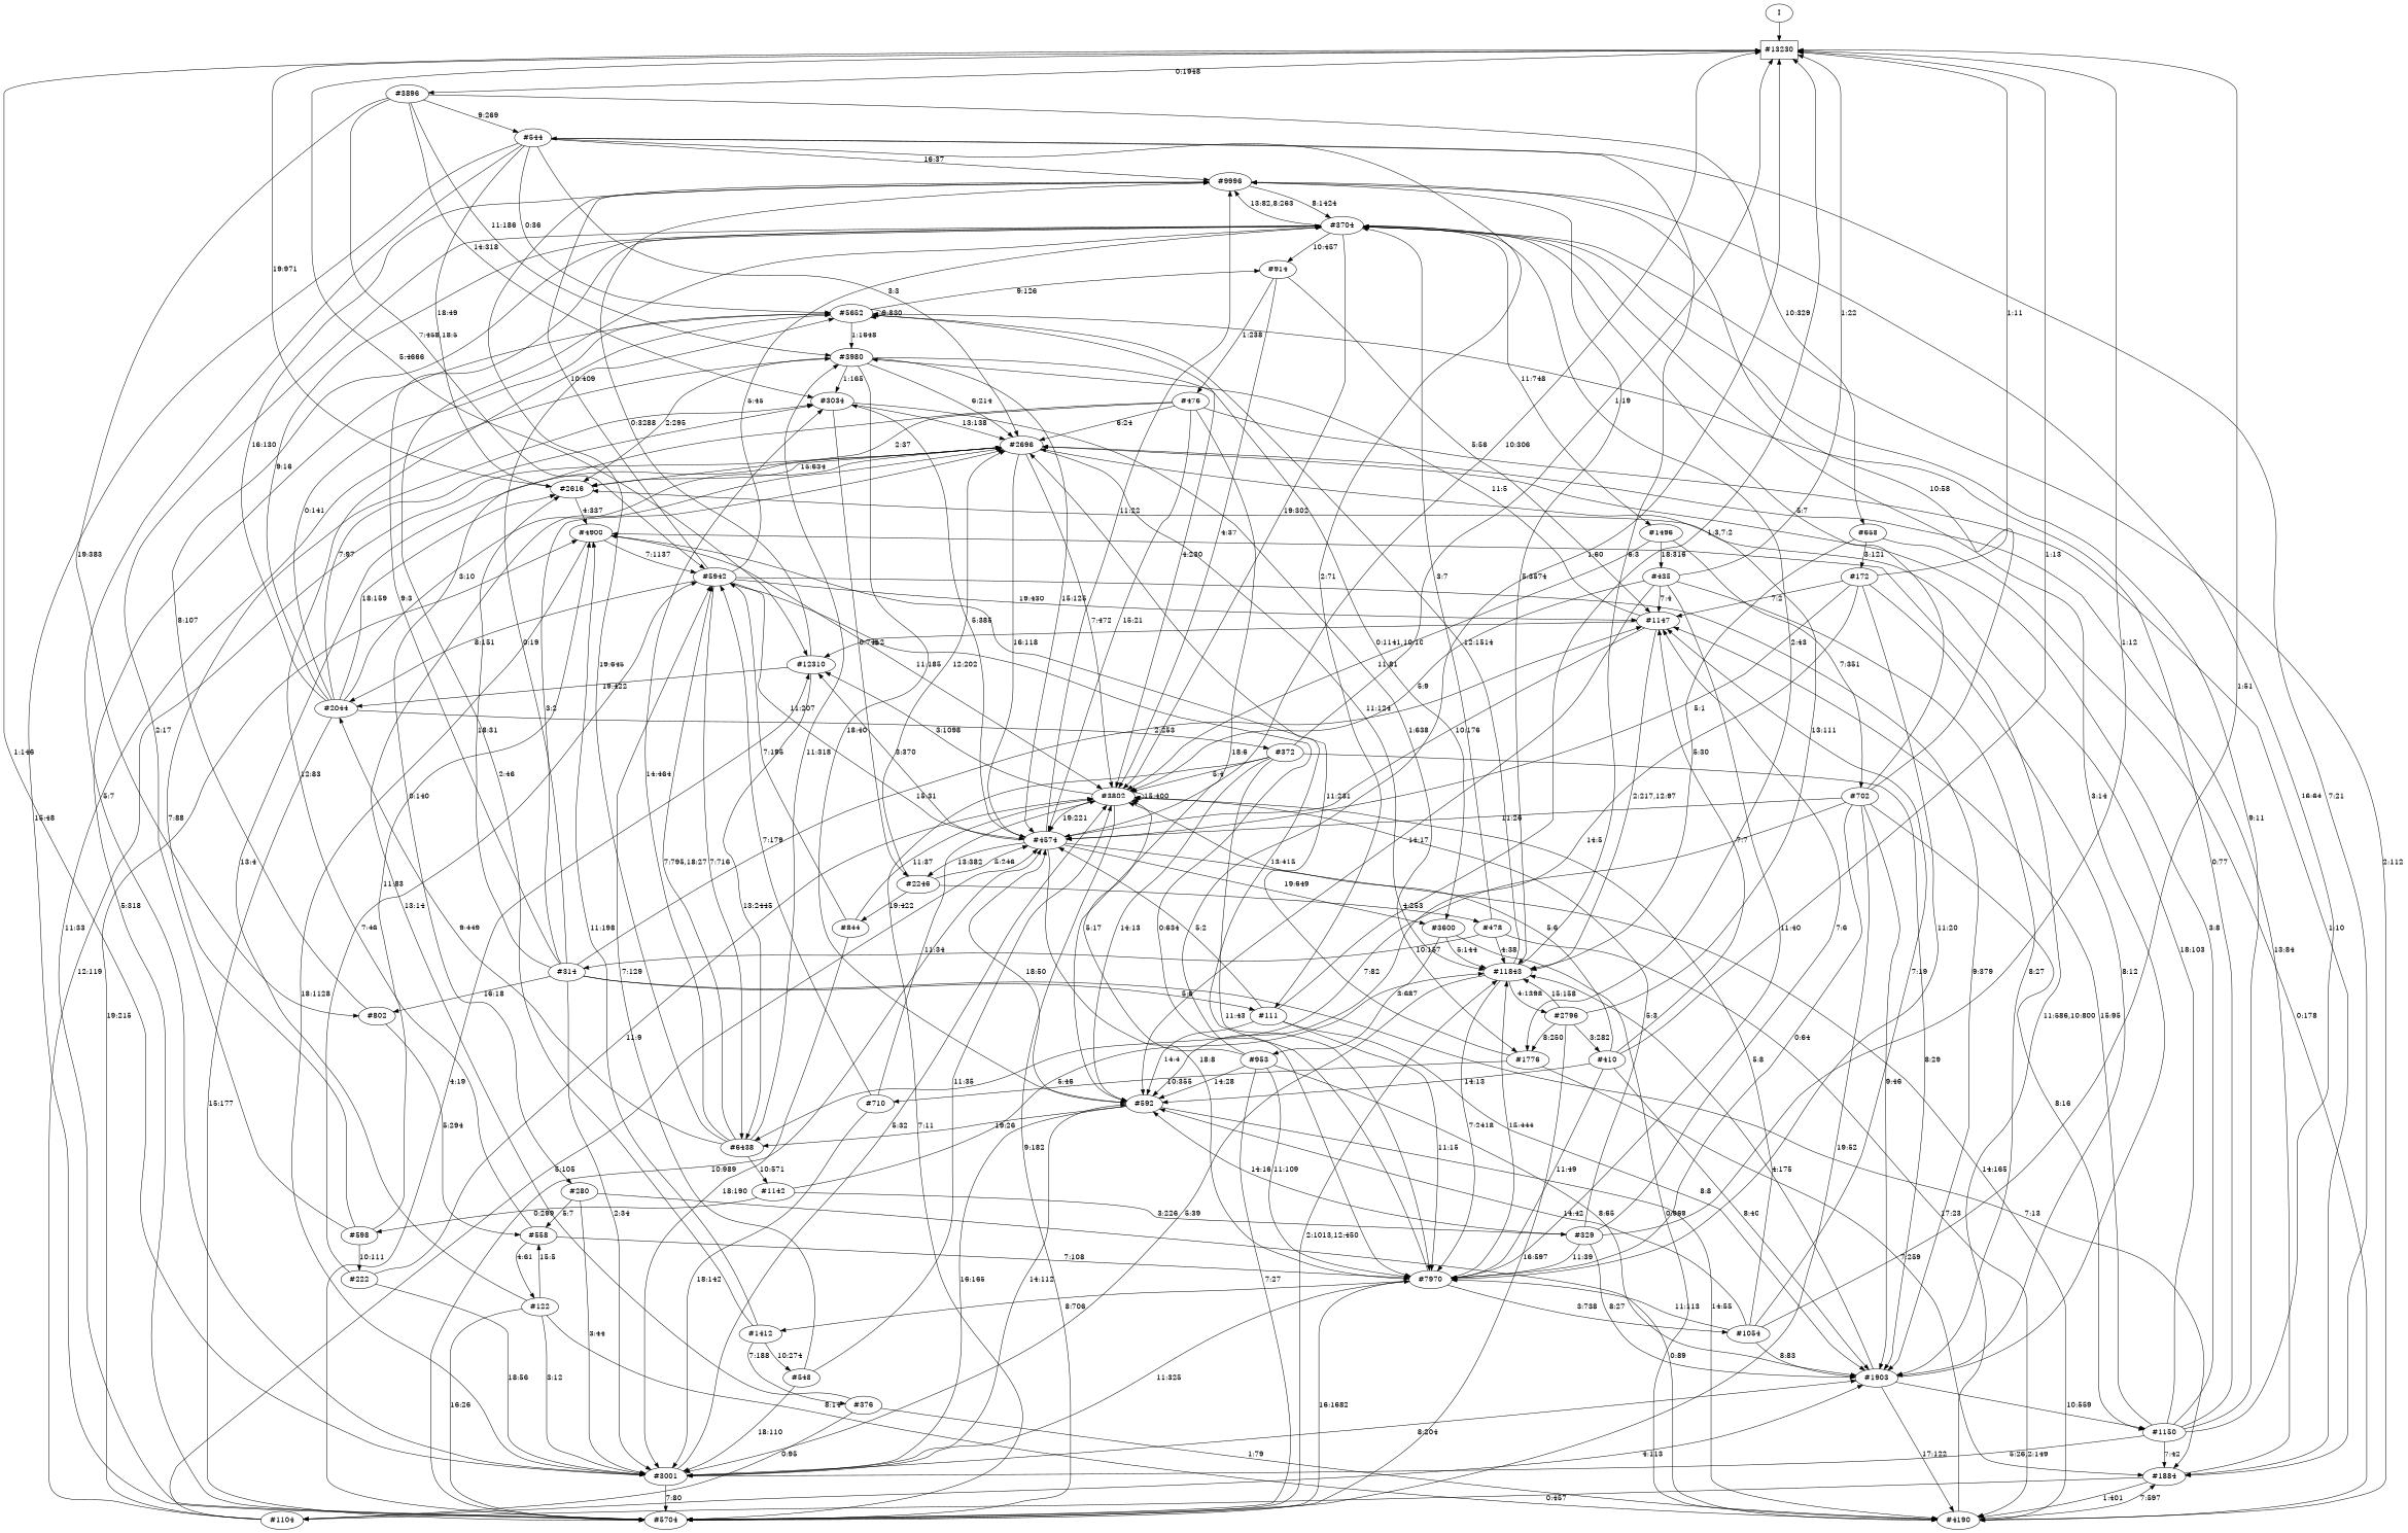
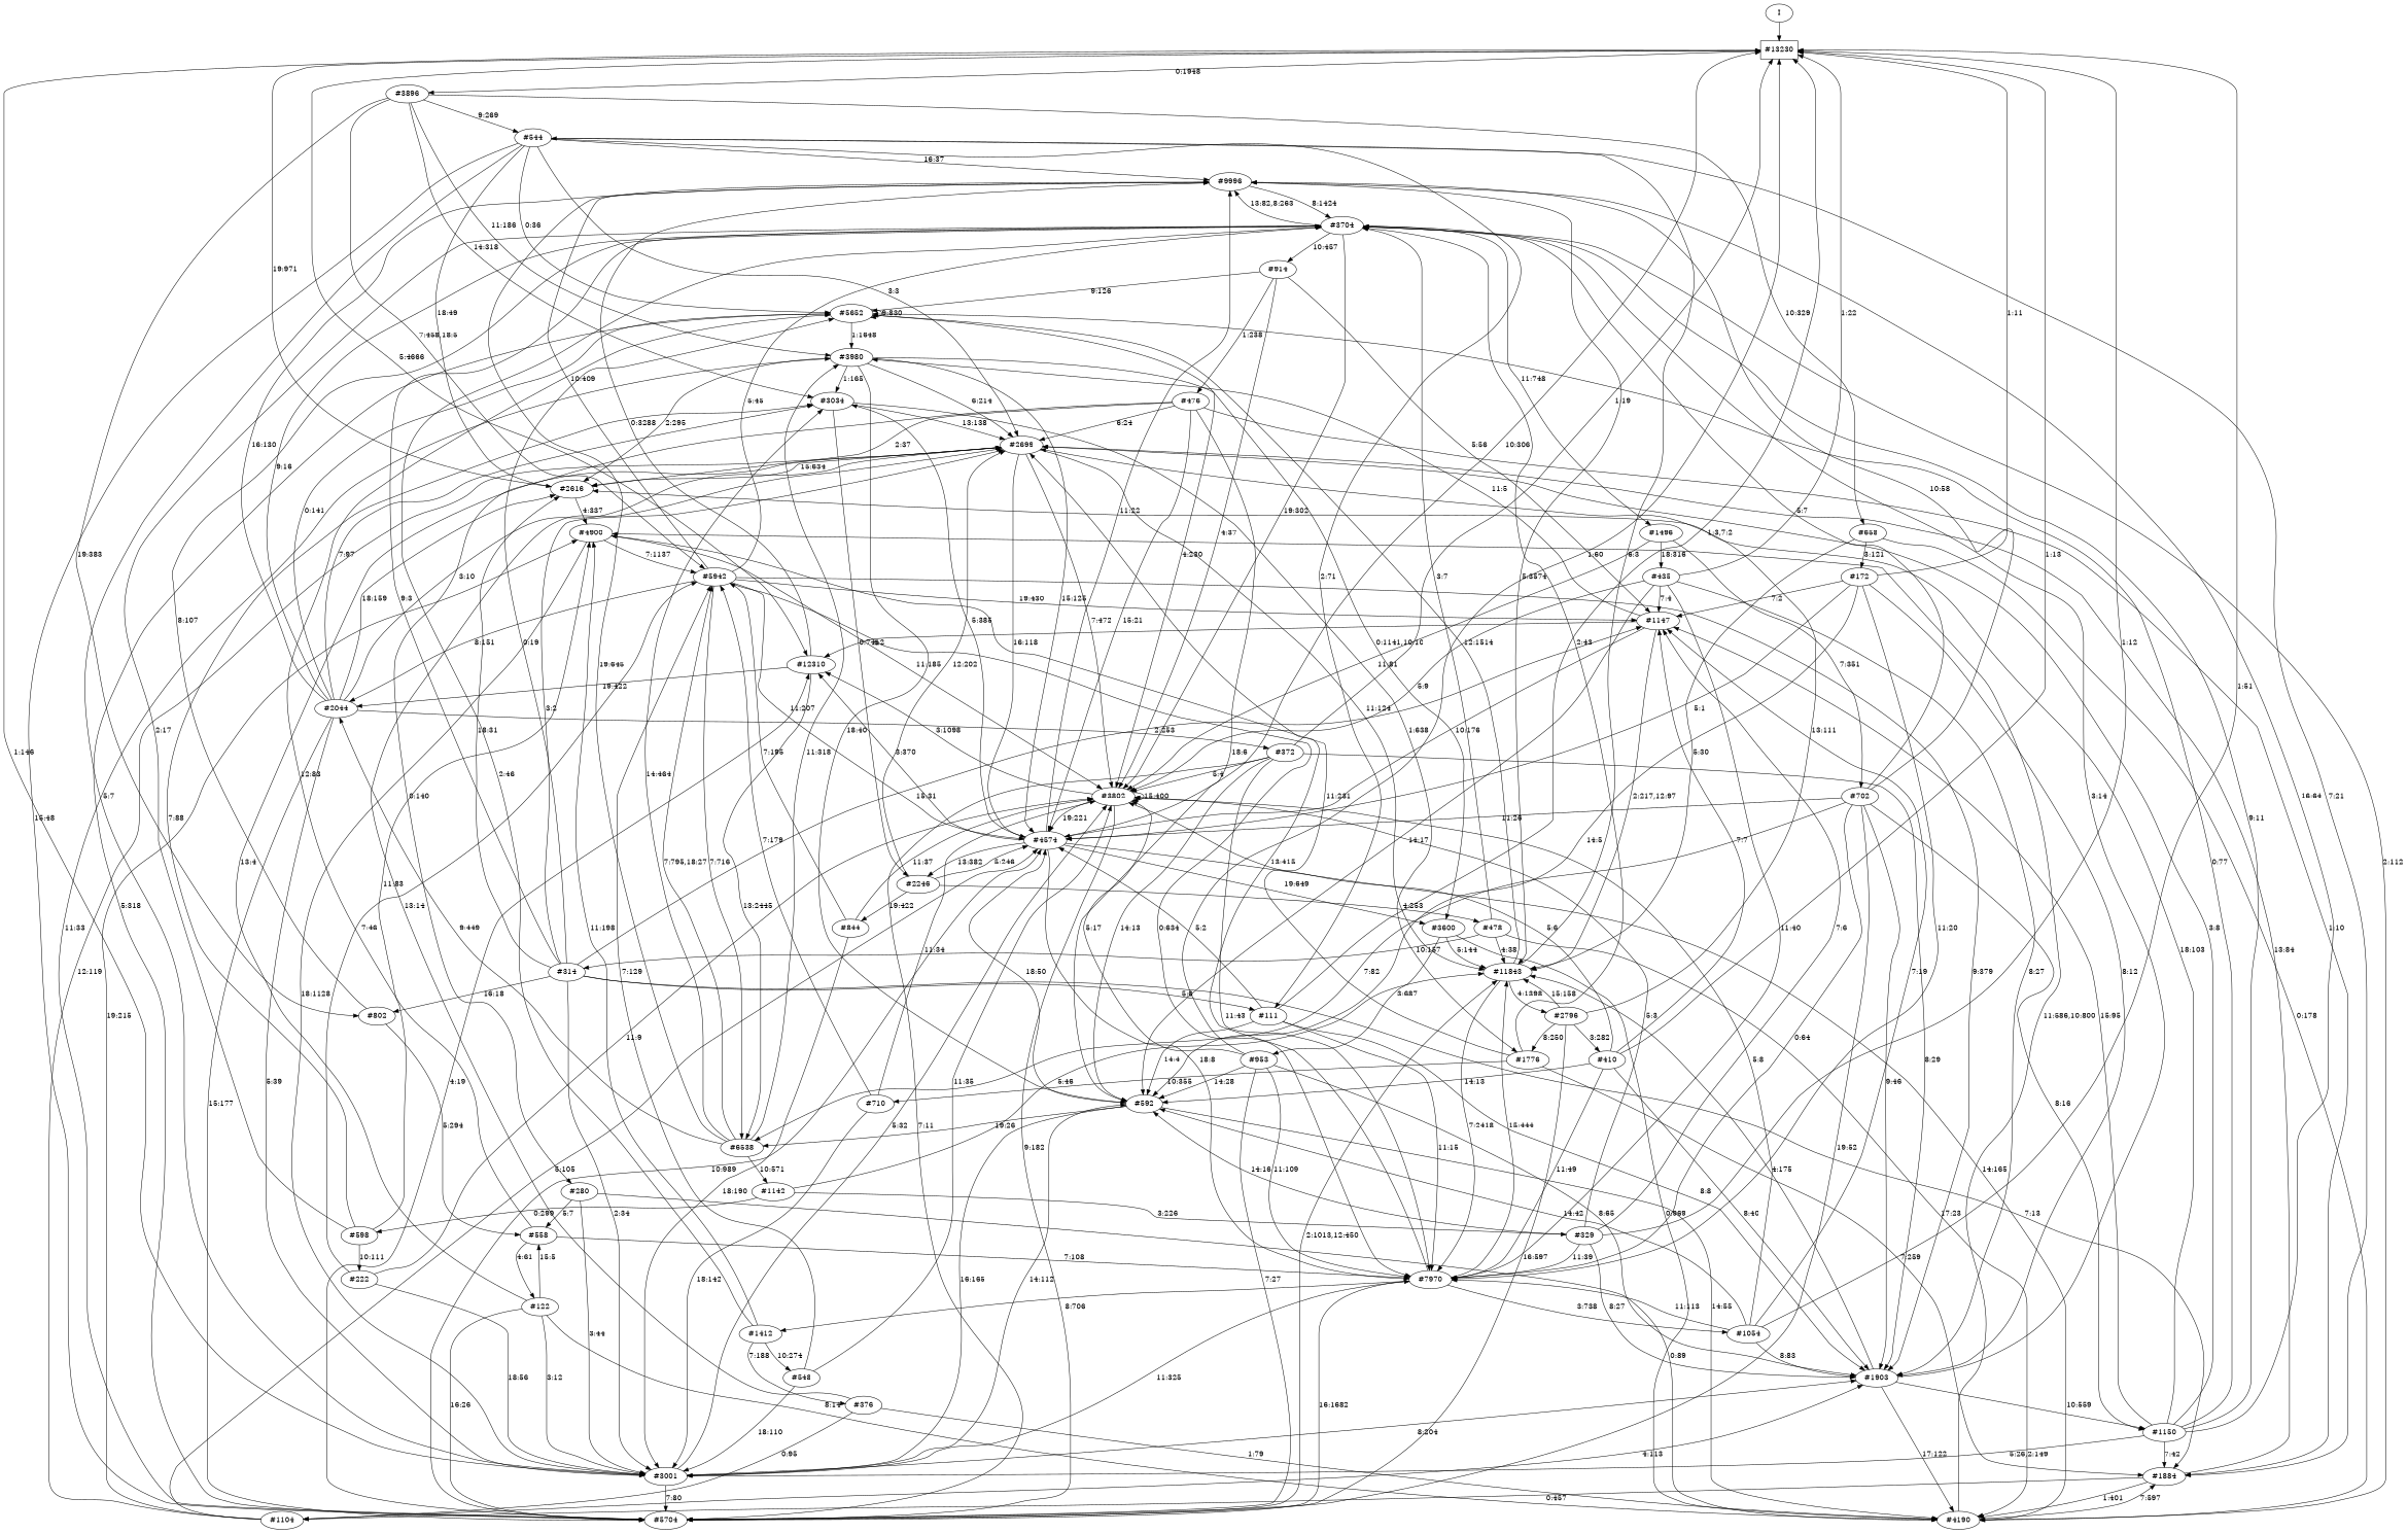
  digraph {
    n1 [label="#13230" shape=box]
    n2 [label="#3896"]
    n3 [label="#12310"]
    n4 [label="#544"]
    n5 [label="#802"]
    n6 [label="#5942"]
    n7 [label="#3034"]
    n8 [label="#658"]
    n9 [label="#3980"]
    n10 [label="#9996"]
-   n11 [label="#6438"]
+   n11 [label="#6538"]
    n12 [label="#2044"]
    I
    n14 [label="#5652"]
    n15 [label="#111"]
    n16 [label="#2616"]
-   n17 [label="#2696"]
+   n17 [label="#2699"]
    n18 [label="#5704"]
    n19 [label="#1884"]
    n20 [label="#3001"]
    n21 [label="#3704"]
    n22 [label="#558"]
    n23 [label="#1903"]
    n24 [label="#7970"]
    n25 [label="#4574"]
    n26 [label="#1147"]
    n27 [label="#2246"]
    n28 [label="#1776"]
    n29 [label="#11843"]
    n30 [label="#4190"]
    n31 [label="#172"]
    n32 [label="#592"]
    n33 [label="#3600"]
    n34 [label="#1142"]
    n35 [label="#372"]
    n36 [label="#3802"]
    n37 [label="#4900"]
    n38 [label="#1104"]
    n39 [label="#1496"]
    n40 [label="#914"]
    n41 [label="#122"]
    n42 [label="#1150"]
    n43 [label="#1412"]
    n44 [label="#1054"]
    n45 [label="#844"]
    n46 [label="#478"]
    n47 [label="#710"]
    n48 [label="#2796"]
    n49 [label="#953"]
    n50 [label="#548"]
    n51 [label="#376"]
    n52 [label="#598"]
    n53 [label="#329"]
    n54 [label="#435"]
    n55 [label="#702"]
    n56 [label="#476"]
    n57 [label="#410"]
    n58 [label="#314"]
    n59 [label="#280"]
    n60 [label="#222"]
    n1 -> n2 [label="0:1948"]
    n1 -> n3 [label="5:4666"]
    n2 -> n4 [label="9:269"]
    n2 -> n5 [label="19:383"]
    n2 -> n6 [label="7:458,18:5"]
    n2 -> n7 [label="14:318"]
    n2 -> n8 [label="10:329"]
    n2 -> n9 [label="11:186"]
    n3 -> n10 [label="0:3288"]
    n3 -> n11 [label="13:2445"]
    n3 -> n12 [label="19:422"]
    n4 -> n10 [label="16:37"]
    n4 -> n14 [label="0:36"]
    n4 -> n15 [label="2:71"]
    n4 -> n16 [label="18:49"]
    n4 -> n17 [label="3:3"]
    n4 -> n18 [label="15:48"]
    n4 -> n19 [label="7:21"]
    n4 -> n20 [label="5:7"]
    n5 -> n21 [label="8:107"]
    n5 -> n22 [label="5:294"]
    n6 -> n10 [label="10:409"]
    n6 -> n11 [label="7:716"]
    n6 -> n12 [label="8:151"]
    n6 -> n21 [label="5:45"]
    n6 -> n23 [label="9:379"]
    n6 -> n24 [label="0:634"]
    n6 -> n25 [label="11:207"]
    n6 -> n26 [label="19:430"]
    n7 -> n17 [label="13:138"]
    n7 -> n27 [label="0:741"]
    n7 -> n28 [label="1:638"]
    n8 -> n29 [label="5:30"]
    n8 -> n30 [label="0:178"]
    n8 -> n31 [label="3:121"]
    n9 -> n7 [label="1:165"]
    n9 -> n16 [label="2:295"]
    n9 -> n17 [label="6:214"]
    n9 -> n25 [label="15:125"]
    n9 -> n32 [label="18:40"]
    n9 -> n33 [label="0:1141,10:10"]
    n10 -> n21 [label="8:1424"]
    n10 -> n29 [label="5:3574"]
    n11 -> n6 [label="7:795,18:27"]
    n11 -> n7 [label="14:464"]
    n11 -> n9 [label="11:318"]
    n11 -> n10 [label="19:645"]
    n11 -> n12 [label="9:449"]
    n11 -> n34 [label="10:571"]
    n12 -> n7 [label="7:97"]
    n12 -> n10 [label="16:130"]
    n12 -> n14 [label="0:141"]
    n12 -> n16 [label="18:159"]
    n12 -> n17 [label="3:10"]
    n12 -> n18 [label="15:177"]
-   n29 -> n20 [label="5:39"]
+   n12 -> n20 [label="5:39"]
    n12 -> n21 [label="9:16"]
    n12 -> n35 [label="2:253"]
    I -> n1
    n14 -> n9 [label="1:1648"]
    n14 -> n14 [label="9:830"]
    n14 -> n18 [label="5:318"]
    n14 -> n36 [label="4:230"]
    n15 -> n1 [label="1:3,7:2"]
    n15 -> n23 [label="8:8"]
    n15 -> n24 [label="11:15"]
    n15 -> n25 [label="5:2"]
    n15 -> n32 [label="14:4"]
    n16 -> n1 [label="19:971"]
    n16 -> n37 [label="4:337"]
    n17 -> n16 [label="15:634"]
    n17 -> n25 [label="16:118"]
    n17 -> n29 [label="11:124"]
    n17 -> n36 [label="7:472"]
    n18 -> n3 [label="4:19"]
    n18 -> n9 [label="11:33"]
    n18 -> n25 [label="10:989"]
    n18 -> n29 [label="2:1013,12:450"]
    n19 -> n17 [label="13:84"]
    n19 -> n30 [label="1:401"]
    n19 -> n38 [label="0:457"]
    n20 -> n1 [label="1:146"]
    n20 -> n18 [label="7:80"]
    n20 -> n23 [label="8:204"]
    n20 -> n24 [label="11:325"]
    n20 -> n32 [label="14:112"]
    n20 -> n36 [label="5:32"]
    n21 -> n10 [label="13:82,8:263"]
    n21 -> n36 [label="19:302"]
    n21 -> n39 [label="11:748"]
    n21 -> n40 [label="10:457"]
    n22 -> n14 [label="12:83"]
    n22 -> n24 [label="7:108"]
    n22 -> n41 [label="4:61"]
    n23 -> n21 [label="3:14"]
    n23 -> n29 [label="4:175"]
    n23 -> n30 [label="17:122"]
    n23 -> n42 [label="10:559"]
    n24 -> n17 [label="13:415"]
    n24 -> n18 [label="16:1682"]
    n24 -> n29 [label="15:444"]
    n24 -> n43 [label="8:706"]
    n24 -> n44 [label="3:738"]
    n25 -> n1 [label="10:306"]
    n25 -> n3 [label="3:370"]
    n25 -> n7 [label="5:385"]
    n25 -> n10 [label="11:22"]
    n25 -> n24 [label="18:8"]
    n25 -> n27 [label="13:382"]
    n25 -> n30 [label="14:165"]
    n25 -> n33 [label="19:649"]
    n26 -> n3 [label="4:2"]
    n26 -> n9 [label="11:5"]
    n26 -> n25 [label="10:176"]
    n26 -> n29 [label="2:217,12:97"]
    n27 -> n17 [label="12:202"]
    n27 -> n25 [label="5:246"]
    n27 -> n45 [label="19:422"]
    n27 -> n46 [label="4:253"]
    n28 -> n19 [label="7:259"]
-   n21 -> n28 [label="2:43"]
+   n28 -> n21 [label="2:43"]
    n28 -> n37 [label="11:231"]
    n28 -> n47 [label="10:355"]
    n29 -> n4 [label="6:3"]
    n29 -> n14 [label="12:1514"]
    n29 -> n24 [label="7:2418"]
    n29 -> n48 [label="4:1398"]
    n30 -> n19 [label="7:597"]
    n30 -> n21 [label="2:112"]
    n30 -> n37 [label="11:586,10:800"]
    n31 -> n1 [label="1:11"]
    n31 -> n23 [label="8:12"]
    n31 -> n24 [label="11:20"]
    n31 -> n25 [label="5:1"]
    n31 -> n26 [label="7:2"]
    n31 -> n32 [label="14:5"]
    n32 -> n11 [label="19:26"]
    n32 -> n20 [label="16:165"]
    n32 -> n25 [label="18:50"]
    n32 -> n30 [label="14:55"]
    n33 -> n29 [label="5:144"]
    n33 -> n30 [label="0:969"]
    n33 -> n49 [label="3:687"]
    n34 -> n29 [label="5:46"]
    n34 -> n52 [label="0:299"]
    n34 -> n53 [label="3:226"]
    n35 -> n1 [label="1:19"]
    n35 -> n18 [label="7:11"]
    n35 -> n23 [label="8:29"]
    n35 -> n24 [label="11:43"]
    n35 -> n32 [label="14:13"]
    n35 -> n36 [label="5:4"]
    n36 -> n3 [label="3:1098"]
    n36 -> n18 [label="9:182"]
    n36 -> n25 [label="19:221"]
    n36 -> n36 [label="15:400"]
    n37 -> n6 [label="7:1137"]
    n37 -> n20 [label="18:1128"]
    n37 -> n36 [label="11:185"]
    n38 -> n17 [label="12:119"]
    n38 -> n23 [label="4:113"]
    n38 -> n25 [label="5:105"]
    n38 -> n37 [label="19:215"]
    n39 -> n36 [label="11:81"]
    n39 -> n54 [label="18:316"]
    n39 -> n55 [label="7:351"]
-   n14 -> n40 [label="9:126"]
+   n40 -> n14 [label="9:126"]
    n40 -> n26 [label="5:56"]
    n40 -> n36 [label="4:37"]
    n40 -> n56 [label="1:238"]
    n41 -> n17 [label="13:4"]
    n41 -> n18 [label="16:26"]
    n41 -> n20 [label="3:12"]
    n41 -> n22 [label="15:5"]
    n41 -> n30 [label="8:14"]
    n42 -> n10 [label="16:64"]
    n42 -> n14 [label="0:77"]
    n42 -> n16 [label="18:103"]
    n42 -> n17 [label="3:8"]
    n42 -> n19 [label="7:42"]
    n42 -> n20 [label="5:26,2:149"]
    n42 -> n21 [label="9:11"]
    n42 -> n26 [label="15:95"]
    n43 -> n21 [label="2:46"]
    n43 -> n37 [label="11:198"]
    n43 -> n50 [label="10:274"]
    n43 -> n51 [label="7:188"]
    n44 -> n1 [label="1:51"]
    n44 -> n23 [label="8:83"]
    n44 -> n24 [label="11:113"]
    n44 -> n26 [label="7:19"]
    n44 -> n32 [label="14:42"]
    n44 -> n36 [label="5:8"]
    n45 -> n6 [label="7:195"]
    n45 -> n20 [label="18:190"]
    n45 -> n36 [label="11:37"]
    n46 -> n21 [label="3:7"]
    n46 -> n29 [label="4:38"]
    n46 -> n30 [label="17:23"]
    n46 -> n58 [label="10:157"]
    n47 -> n6 [label="7:179"]
    n47 -> n20 [label="18:142"]
    n47 -> n36 [label="11:34"]
    n48 -> n17 [label="13:111"]
    n48 -> n18 [label="16:597"]
    n48 -> n28 [label="8:250"]
    n48 -> n29 [label="15:158"]
    n48 -> n57 [label="3:282"]
    n49 -> n1 [label="1:60"]
    n49 -> n18 [label="7:27"]
    n49 -> n23 [label="8:65"]
    n49 -> n24 [label="11:109"]
    n49 -> n32 [label="14:28"]
    n49 -> n36 [label="5:17"]
    n50 -> n6 [label="7:129"]
    n50 -> n20 [label="18:110"]
    n50 -> n36 [label="11:35"]
    n51 -> n17 [label="13:14"]
    n51 -> n30 [label="1:79"]
    n51 -> n38 [label="0:95"]
    n52 -> n7 [label="7:88"]
    n52 -> n21 [label="2:17"]
    n52 -> n37 [label="11:83"]
    n52 -> n60 [label="10:111"]
    n53 -> n1 [label="1:12"]
    n53 -> n23 [label="8:27"]
    n53 -> n24 [label="11:39"]
    n53 -> n26 [label="7:6"]
    n53 -> n32 [label="14:16"]
    n53 -> n36 [label="5:3"]
    n54 -> n1 [label="1:22"]
    n54 -> n23 [label="8:27"]
    n54 -> n24 [label="11:40"]
    n54 -> n26 [label="7:4"]
    n54 -> n32 [label="14:17"]
    n54 -> n36 [label="5:9"]
    n55 -> n10 [label="10:58"]
    n55 -> n11 [label="7:82"]
    n55 -> n18 [label="19:52"]
    n55 -> n21 [label="5:7"]
    n55 -> n23 [label="9:46"]
    n55 -> n24 [label="0:64"]
    n55 -> n25 [label="11:26"]
    n55 -> n42 [label="8:16"]
    n56 -> n16 [label="2:37"]
    n56 -> n17 [label="6:24"]
    n56 -> n19 [label="1:10"]
    n56 -> n25 [label="15:21"]
    n56 -> n32 [label="18:6"]
    n56 -> n59 [label="0:140"]
    n57 -> n1 [label="1:13"]
    n57 -> n23 [label="8:40"]
    n57 -> n24 [label="11:49"]
    n57 -> n26 [label="7:7"]
    n57 -> n32 [label="14:13"]
    n57 -> n36 [label="5:6"]
    n58 -> n5 [label="16:18"]
    n58 -> n14 [label="0:19"]
    n58 -> n15 [label="5:6"]
    n58 -> n16 [label="18:31"]
    n58 -> n17 [label="3:2"]
    n58 -> n19 [label="7:13"]
    n58 -> n20 [label="2:34"]
    n58 -> n21 [label="9:3"]
    n58 -> n26 [label="15:31"]
    n59 -> n20 [label="3:44"]
    n59 -> n22 [label="5:7"]
    n59 -> n30 [label="0:89"]
    n60 -> n6 [label="7:46"]
    n60 -> n20 [label="18:56"]
    n60 -> n36 [label="11:9"]
  }
